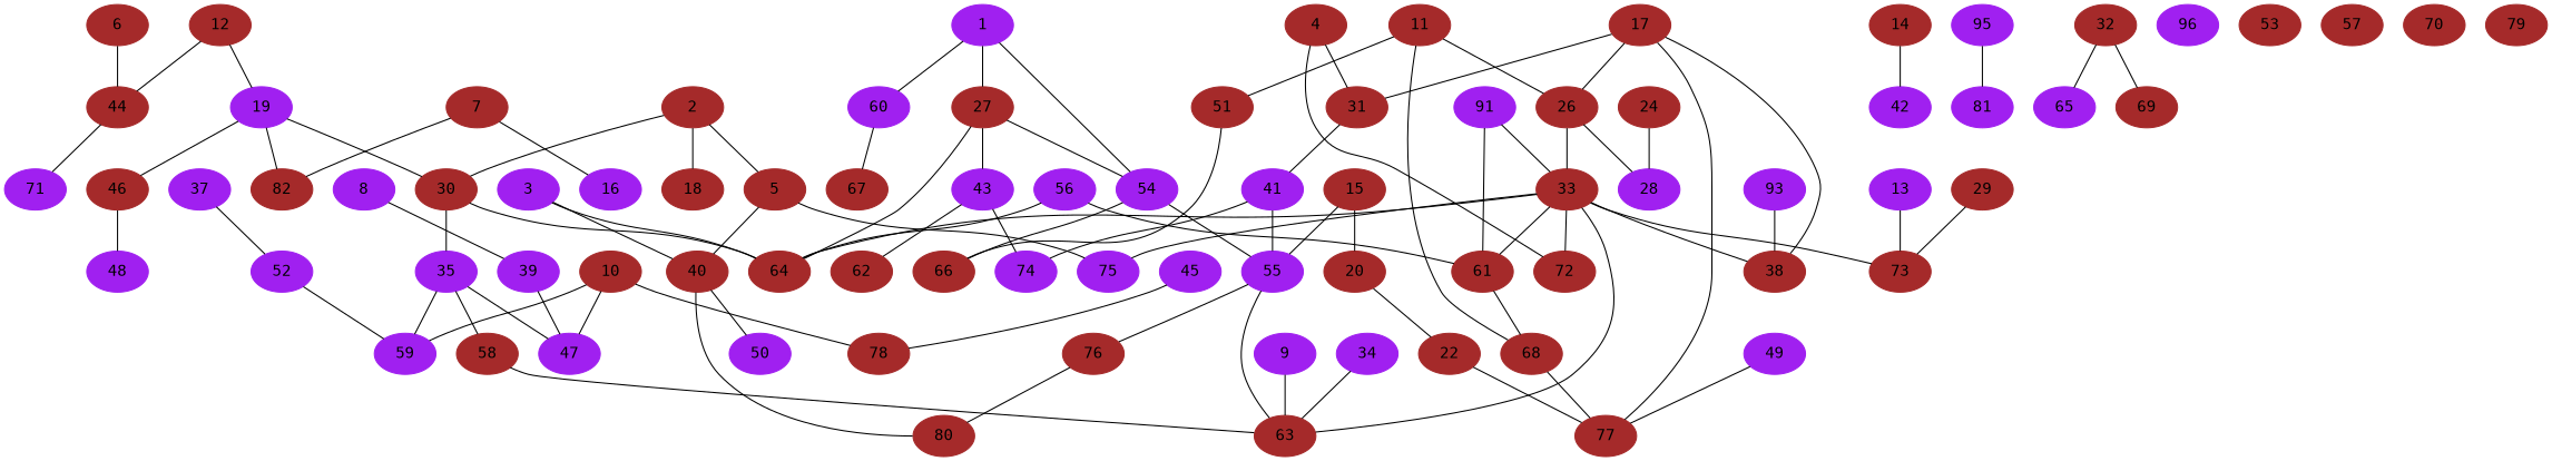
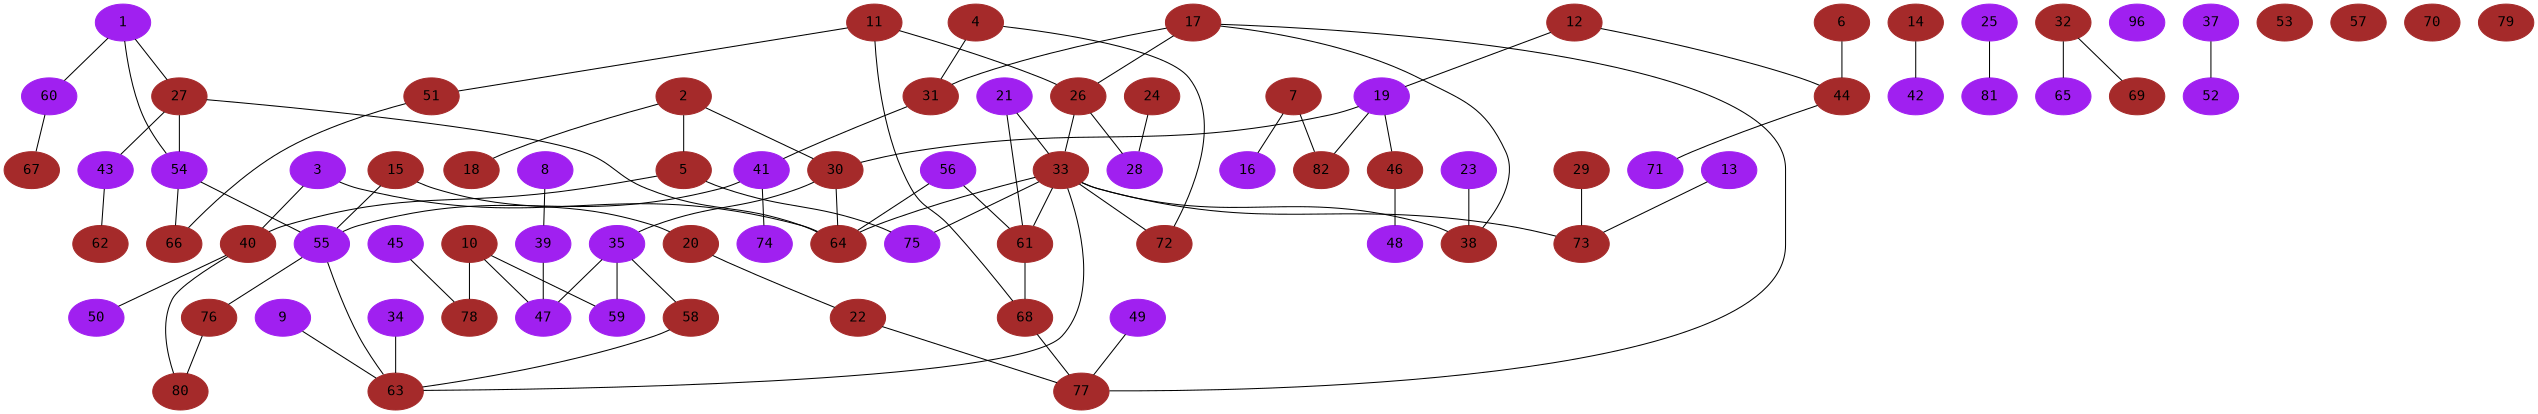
  graph {
    fontname="DejaVu Sans Mono"
    node [color=brown fontname="DejaVu Sans Mono" style=filled]
    edge [fontname="DejaVu Sans Mono"]
    1 [color=purple]
    27
    60 [color=purple]
    54 [color=purple]
    3 [color=purple]
    40
    64
    43 [color=purple]
    67
    2
    5
    18
    30
    75 [color=purple]
    35 [color=purple]
    50 [color=purple]
    80
    4
    31
    72
    41 [color=purple]
    6
    44
    71 [color=purple]
    16 [color=purple]
    7
    82
    8 [color=purple]
    39 [color=purple]
    47 [color=purple]
    9 [color=purple]
    63
    10
    59 [color=purple]
    78
    11
    26
    51
    68
    33
    28 [color=purple]
    66
    77
    12
    19 [color=purple]
    46
    13 [color=purple]
    73
    42 [color=purple]
    14
    15
    20
    55 [color=purple]
    22
    76
    17
    38
    48 [color=purple]
-   21 [color=purple label=91]
+   21 [color=purple]
    61
-   23 [color=purple label=93]
+   23 [color=purple]
    24
-   25 [color=purple label=95]
+   25 [color=purple]
    81 [color=purple]
    74 [color=purple]
    62
    29
    58
    65 [color=purple]
    32
    69
    34 [color=purple]
    n73 [color=purple label=96]
    37 [color=purple]
    52 [color=purple]
    45 [color=purple]
    49 [color=purple]
    53
    56 [color=purple]
    57
    70
    79
    1 -- 27
    1 -- 60
    1 -- 54
    27 -- 54
    27 -- 64
    27 -- 43
    60 -- 67
    54 -- 66
    54 -- 55
    3 -- 40
    3 -- 64
    40 -- 50
    40 -- 80
-   43 -- 74
    43 -- 62
    2 -- 5
    2 -- 18
    2 -- 30
    5 -- 40
    5 -- 75
    30 -- 64
    30 -- 35
    35 -- 47
    35 -- 59
    35 -- 58
    4 -- 31
    4 -- 72
    31 -- 41
    41 -- 55
    41 -- 74
    6 -- 44
    44 -- 71
    7 -- 16
    7 -- 82
    8 -- 39
    39 -- 47
    9 -- 63
    10 -- 47
    10 -- 59
    10 -- 78
    11 -- 26
    11 -- 51
    11 -- 68
    26 -- 33
    26 -- 28
    51 -- 66
    68 -- 77
    33 -- 64
    33 -- 75
    33 -- 72
    33 -- 63
    33 -- 73
    33 -- 38
    33 -- 61
    12 -- 44
    12 -- 19
    19 -- 30
    19 -- 82
    19 -- 46
    46 -- 48
    13 -- 73
    14 -- 42
    15 -- 20
    15 -- 55
    20 -- 22
    55 -- 63
    55 -- 76
    22 -- 77
    76 -- 80
    17 -- 31
    17 -- 26
    17 -- 77
    17 -- 38
    21 -- 33
    21 -- 61
    61 -- 68
    23 -- 38
    24 -- 28
    25 -- 81
    29 -- 73
    58 -- 63
    32 -- 65
    32 -- 69
    34 -- 63
    37 -- 52
-   52 -- 59
    45 -- 78
    49 -- 77
    56 -- 64
    56 -- 61
  }
